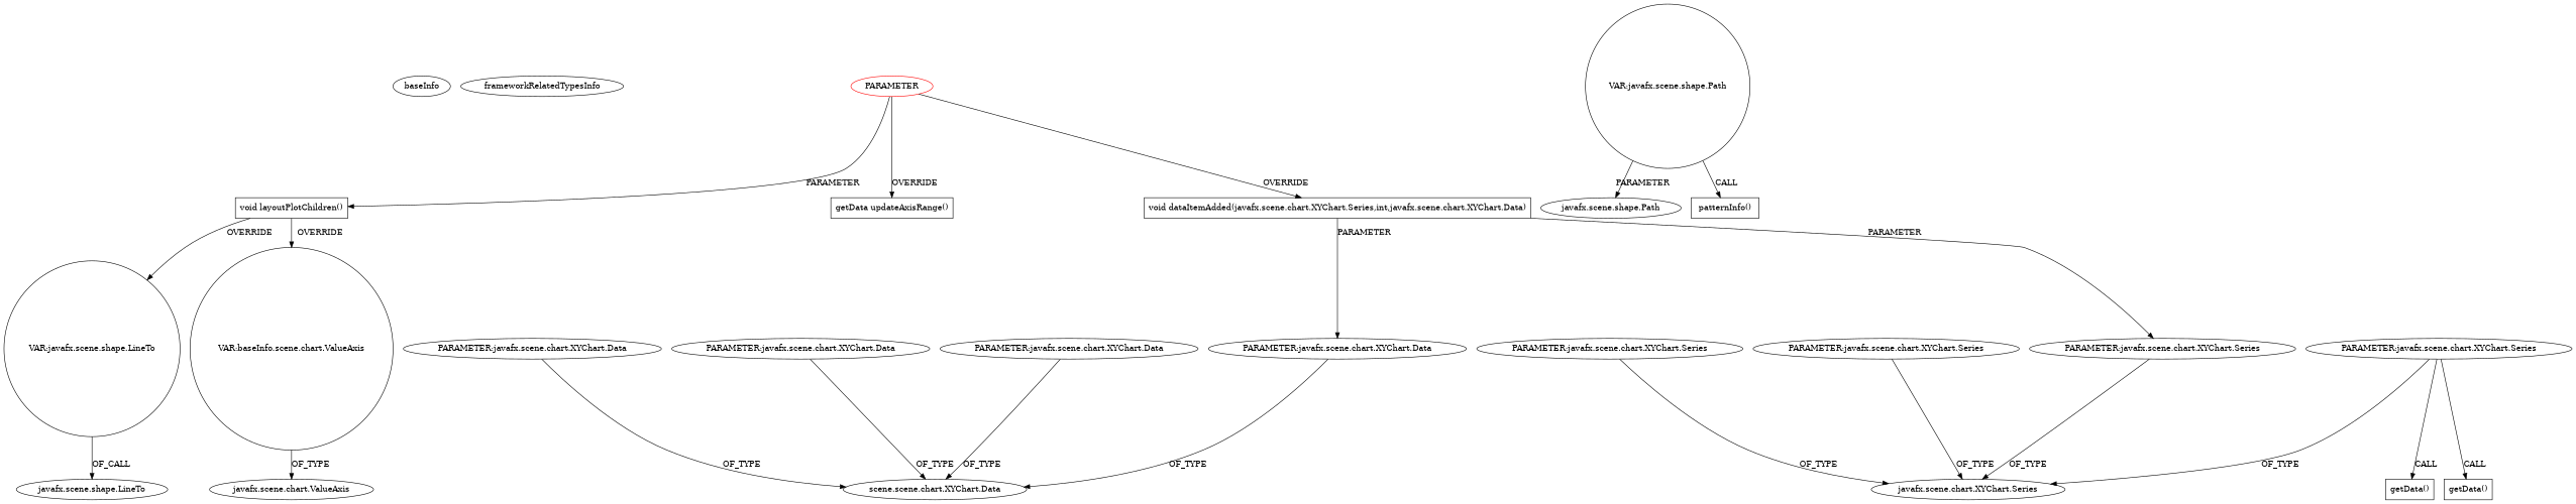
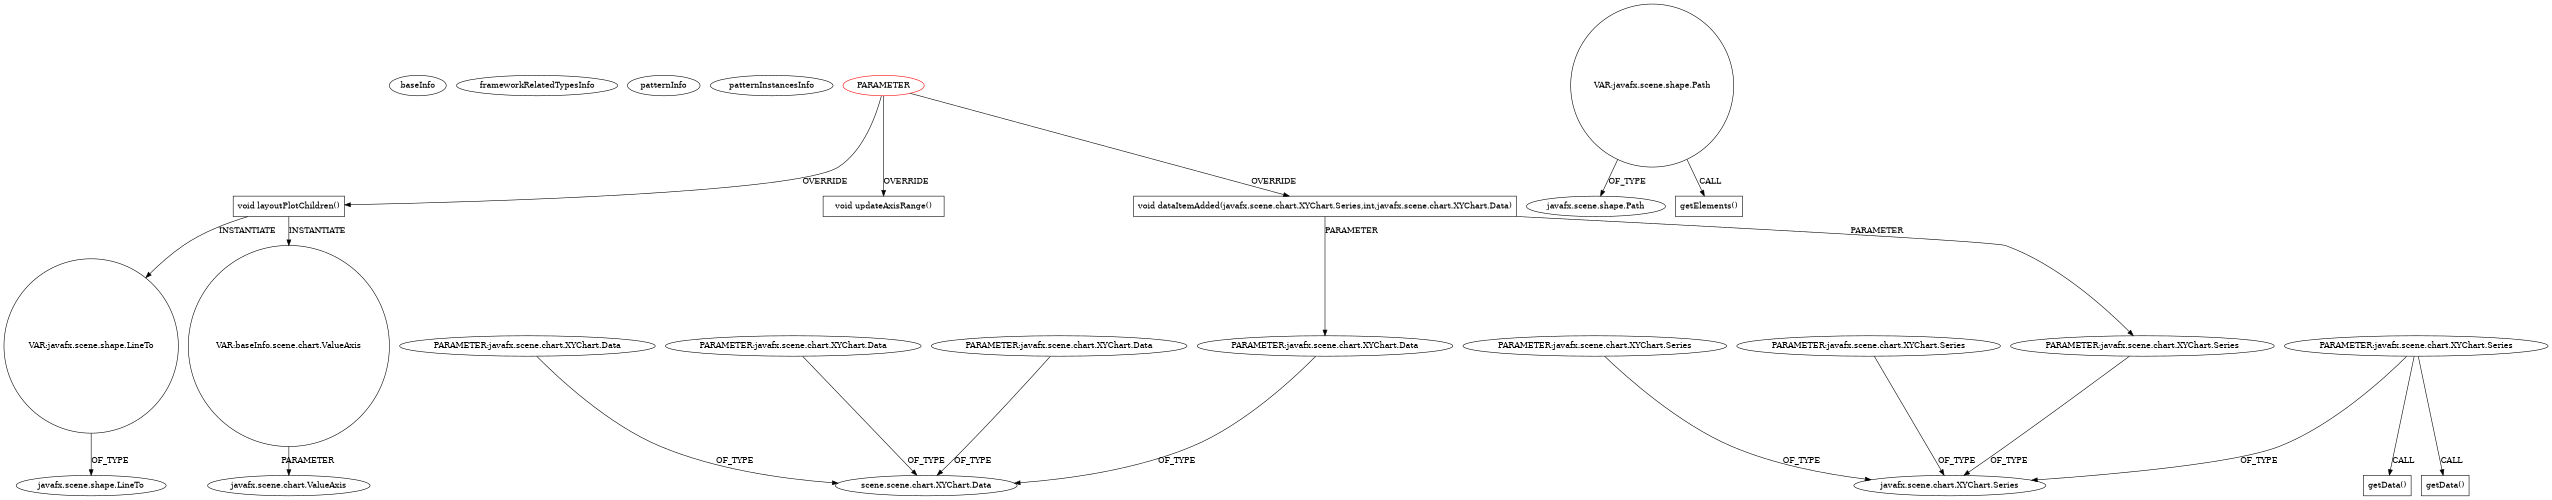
  digraph {
    node [isFrameworkType=false vertexType=PARAMETER_DECLARATION]
    baseInfo [category=pattern graphId=2495 isAnonymous=false possibleRelation=false isFrameworkType="" vertexType=""]
    frameworkRelatedTypesInfo [isFrameworkType="" vertexType=""]
+   patternInfo [frequency=2.0 patternRootClient=0 isFrameworkType="" vertexType=""]
+   patternInstancesInfo [0="LichuanLu-ShunUI-FX~/LichuanLu-ShunUI-FX/ShunUI-FX-master/src/view/chart/StackedBarChart.java~StackedBarChart~811" 1="TomaszKorecki-InvestorAssistant~/TomaszKorecki-InvestorAssistant/InvestorAssistant-master/Investor's assistant/src/investor/charts/CandleChart.java~CandleStickChart~1473" isFrameworkType="" vertexType=""]
    n5 [label="javafx.scene.chart.XYChart.Series" vertexType=FRAMEWORK_CLASS_TYPE]
    n6 [label="PARAMETER:javafx.scene.chart.XYChart.Series"]
    n7 [label="PARAMETER:javafx.scene.chart.XYChart.Series"]
    n8 [label="PARAMETER:javafx.scene.chart.XYChart.Series"]
    n9 [label="getData()" shape=box vertexType=INSIDE_CALL]
    n10 [label="getData()" shape=box vertexType=INSIDE_CALL]
    n11 [label="PARAMETER:javafx.scene.chart.XYChart.Series"]
    n12 [label="void dataItemAdded(javafx.scene.chart.XYChart.Series,int,javafx.scene.chart.XYChart.Data)" shape=box vertexType=OVERRIDING_METHOD_DECLARATION]
    n13 [label="PARAMETER:javafx.scene.chart.XYChart.Data"]
    n14 [label="scene.scene.chart.XYChart.Data" vertexType=FRAMEWORK_CLASS_TYPE]
    n15 [color=red label=PARAMETER vertexType=ROOT_CLIENT_CLASS_DECLARATION]
-   n16 [label="getData updateAxisRange()" shape=box vertexType=OVERRIDING_METHOD_DECLARATION]
+   n16 [label="void updateAxisRange()" shape=box vertexType=OVERRIDING_METHOD_DECLARATION]
    n17 [label="void layoutPlotChildren()" shape=box vertexType=OVERRIDING_METHOD_DECLARATION]
    n18 [label="VAR:javafx.scene.shape.LineTo" shape=circle vertexType=VARIABLE_EXPRESION]
    n19 [label="VAR:baseInfo.scene.chart.ValueAxis" shape=circle vertexType=VARIABLE_EXPRESION]
    n20 [label="PARAMETER:javafx.scene.chart.XYChart.Data"]
    n21 [label="PARAMETER:javafx.scene.chart.XYChart.Data"]
    n22 [label="PARAMETER:javafx.scene.chart.XYChart.Data"]
    n23 [label="VAR:javafx.scene.shape.Path" shape=circle vertexType=VARIABLE_EXPRESION]
    n24 [label="javafx.scene.shape.Path" vertexType=FRAMEWORK_CLASS_TYPE]
-   n25 [label="patternInfo()" shape=box vertexType=INSIDE_CALL]
+   n25 [label="getElements()" shape=box vertexType=INSIDE_CALL]
    n26 [label="javafx.scene.shape.LineTo" vertexType=FRAMEWORK_CLASS_TYPE]
    n27 [label="javafx.scene.chart.ValueAxis" vertexType=FRAMEWORK_CLASS_TYPE]
    n6 -> n5 [label=OF_TYPE]
    n7 -> n5 [label=OF_TYPE]
    n8 -> n5 [label=OF_TYPE]
    n8 -> n9 [label=CALL]
    n8 -> n10 [label=CALL]
    n11 -> n5 [label=OF_TYPE]
    n12 -> n6 [label=PARAMETER]
    n12 -> n13 [label=PARAMETER]
    n13 -> n14 [label=OF_TYPE]
    n15 -> n12 [label=OVERRIDE]
    n15 -> n16 [label=OVERRIDE]
-   n15 -> n17 [label=PARAMETER]
-   n17 -> n18 [label=OVERRIDE]
-   n17 -> n19 [label=OVERRIDE]
-   n18 -> n26 [label=OF_CALL]
-   n19 -> n27 [label=OF_TYPE]
+   n15 -> n17 [label=OVERRIDE]
+   n17 -> n18 [label=INSTANTIATE]
+   n17 -> n19 [label=INSTANTIATE]
+   n18 -> n26 [label=OF_TYPE]
+   n19 -> n27 [label=PARAMETER]
    n20 -> n14 [label=OF_TYPE]
    n21 -> n14 [label=OF_TYPE]
    n22 -> n14 [label=OF_TYPE]
-   n23 -> n24 [label=PARAMETER]
+   n23 -> n24 [label=OF_TYPE]
    n23 -> n25 [label=CALL]
  }
